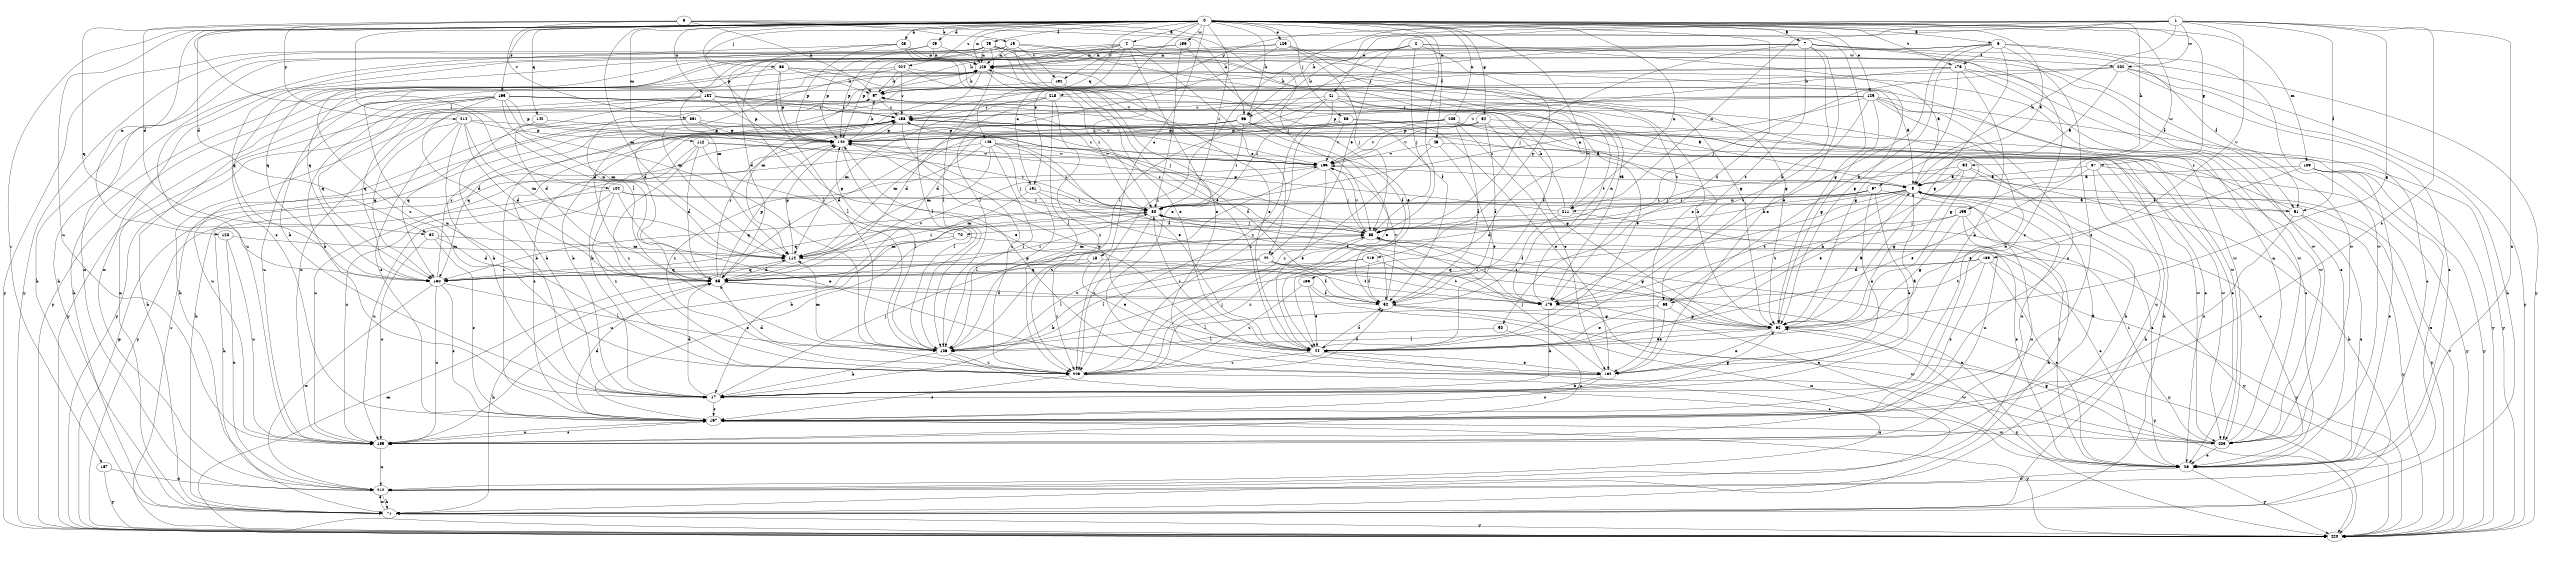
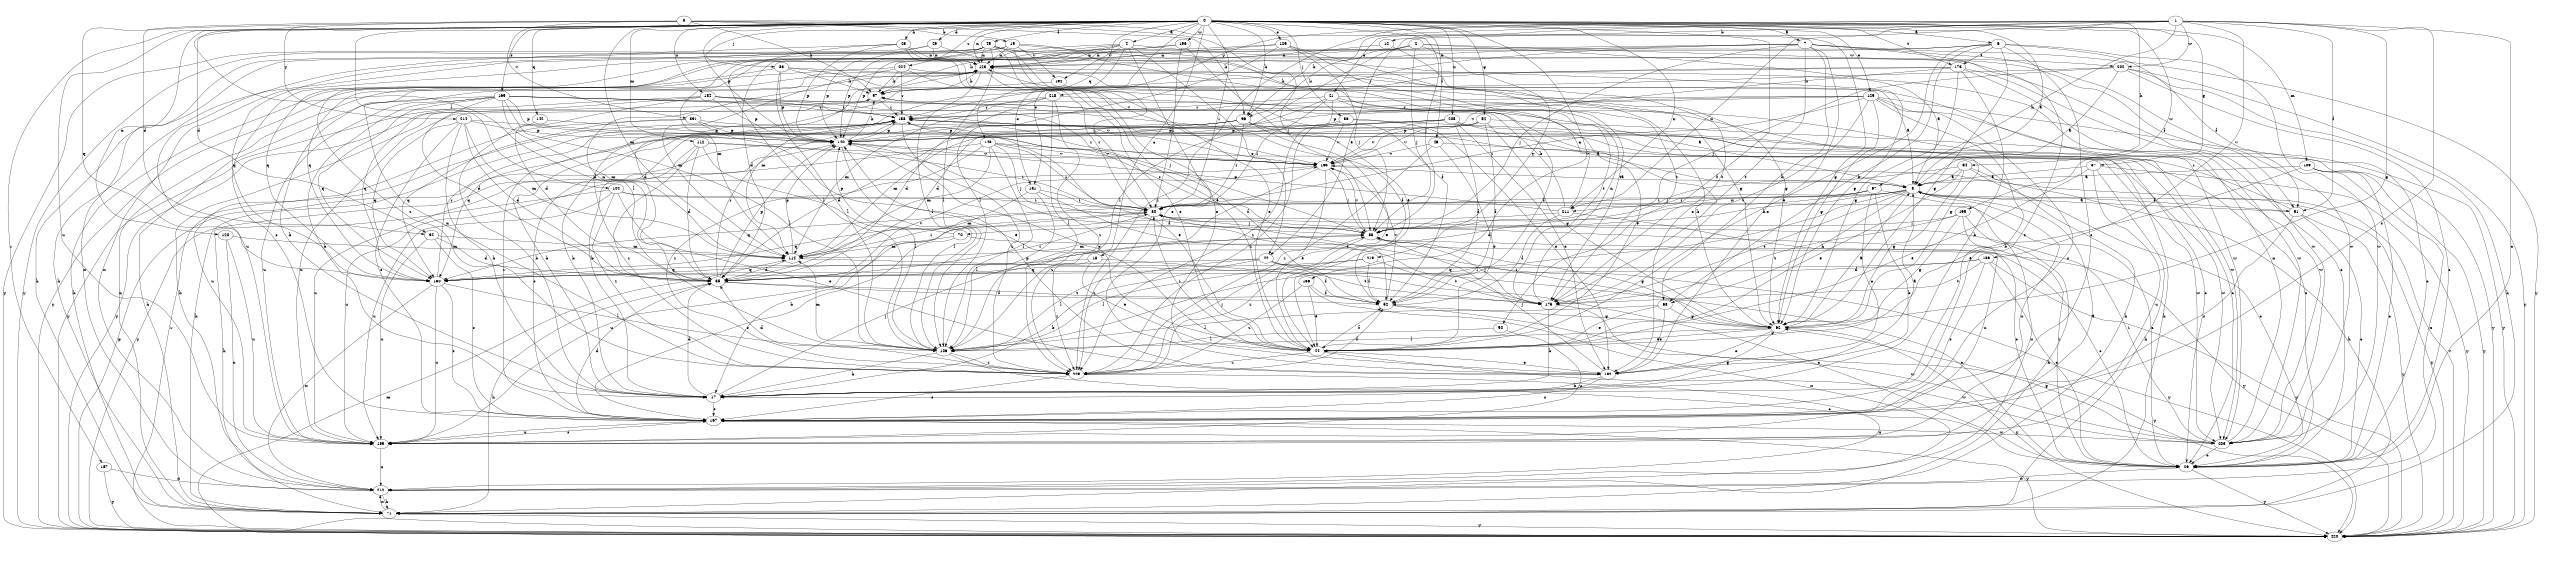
  strict digraph {
    0
    4
    6
    7
    8
    18
    29
    34
    45
    46
    50
    54
    57
    n14 [label=23]
    64
    80
    83
    86
    88
    96
    104
    109
    112
    114
    120
    123
    125
    129
    131
    140
    142
    148
    157
    165
    173
    184
    185
    186
    195
    196
    205
    211
    214
    224
    42
    51
    167
    229
    97
    132
    192
    62
    35
    44
    68
    203
    158
    150
    175
    220
    106
    70
    52
    212
    193
    17
    71
    26
    1
+   12
    21
    67
    189
    202
    218
    2
    219
    3
    15
    n80 [label=391]
    0 -> 4 [label=a]
    0 -> 6 [label=a]
    0 -> 7 [label=a]
    0 -> 8 [label=a]
    0 -> 18 [label=c]
    0 -> 29 [label=d]
    0 -> 34 [label=d]
    0 -> 45 [label=f]
    0 -> 46 [label=f]
    0 -> 50 [label=f]
    0 -> 54 [label=g]
    0 -> 57 [label=g]
    0 -> n14 [label=h]
    0 -> 64 [label=h]
    0 -> 80 [label=i]
    0 -> 83 [label=j]
    0 -> 86 [label=j]
    0 -> 88 [label=j]
    0 -> 96 [label=k]
    0 -> 104 [label=l]
    0 -> 109 [label=m]
    0 -> 112 [label=m]
    0 -> 114 [label=m]
    0 -> 120 [label=n]
    0 -> 123 [label=n]
    0 -> 125 [label=o]
    0 -> 129 [label=o]
    0 -> 131 [label=o]
    0 -> 140 [label=p]
    0 -> 142 [label=q]
    0 -> 148 [label=q]
    0 -> 157 [label=r]
    0 -> 165 [label=s]
    0 -> 173 [label=t]
    0 -> 184 [label=u]
    0 -> 185 [label=u]
    0 -> 186 [label=v]
    0 -> 195 [label=w]
    0 -> 196 [label=w]
-   205 -> 0 [label=x]
+   0 -> 205 [label=x]
    0 -> 211 [label=x]
    0 -> 214 [label=y]
    0 -> 224 [label=z]
    4 -> 123 [label=n]
    4 -> 131 [label=o]
    4 -> 42 [label=e]
    4 -> 51 [label=f]
    4 -> 167 [label=s]
    4 -> 229 [label=z]
    4 -> 97 [label=k]
    4 -> 132 [label=o]
    4 -> 192 [label=v]
    6 -> 114 [label=m]
    6 -> 173 [label=t]
    6 -> 51 [label=f]
    6 -> 167 [label=s]
    6 -> 62 [label=g]
    6 -> 35 [label=d]
    6 -> 44 [label=e]
    6 -> 68 [label=h]
    6 -> 203 [label=w]
    7 -> 88 [label=j]
    7 -> 123 [label=n]
    7 -> 167 [label=s]
    7 -> 132 [label=o]
    7 -> 68 [label=h]
    7 -> 203 [label=w]
    7 -> 158 [label=r]
    7 -> 150 [label=q]
    7 -> 175 [label=t]
    7 -> 220 [label=y]
    8 -> 80 [label=i]
    8 -> 185 [label=u]
    8 -> 211 [label=x]
    8 -> 51 [label=f]
    8 -> 68 [label=h]
    8 -> 175 [label=t]
    8 -> 220 [label=y]
    8 -> 106 [label=l]
    8 -> 70 [label=h]
    18 -> 229 [label=z]
    18 -> 44 [label=e]
    18 -> 150 [label=q]
    18 -> 52 [label=f]
    29 -> 123 [label=n]
    29 -> 140 [label=p]
    29 -> 62 [label=g]
    29 -> 220 [label=y]
    34 -> 114 [label=m]
    34 -> 185 [label=u]
    34 -> 167 [label=s]
    34 -> 35 [label=d]
    45 -> 123 [label=n]
    45 -> 140 [label=p]
    45 -> 132 [label=o]
    45 -> 62 [label=g]
    45 -> 203 [label=w]
    45 -> 150 [label=q]
    45 -> 220 [label=y]
    45 -> 106 [label=l]
    45 -> 52 [label=f]
    45 -> 212 [label=x]
    46 -> 229 [label=z]
    46 -> 44 [label=e]
    46 -> 203 [label=w]
    46 -> 193 [label=v]
    50 -> 185 [label=u]
    50 -> 106 [label=l]
    54 -> 140 [label=p]
    54 -> 62 [label=g]
    54 -> 220 [label=y]
    54 -> 52 [label=f]
    54 -> 193 [label=v]
    54 -> 17 [label=b]
    57 -> 8 [label=a]
    57 -> 185 [label=u]
    57 -> 44 [label=e]
    57 -> 220 [label=y]
    57 -> 71 [label=h]
    n14 -> 123 [label=n]
    n14 -> 140 [label=p]
    n14 -> 185 [label=u]
    n14 -> 44 [label=e]
    n14 -> 106 [label=l]
    n14 -> 193 [label=v]
    64 -> 8 [label=a]
    64 -> 88 [label=j]
    64 -> 62 [label=g]
    64 -> 44 [label=e]
    64 -> 71 [label=h]
    64 -> 26 [label=c]
    80 -> 88 [label=j]
    80 -> 229 [label=z]
    80 -> 150 [label=q]
    80 -> 17 [label=b]
    83 -> 80 [label=i]
    83 -> 140 [label=p]
    83 -> 97 [label=k]
    83 -> 203 [label=w]
    83 -> 106 [label=l]
    83 -> 71 [label=h]
    86 -> 140 [label=p]
    86 -> 229 [label=z]
    86 -> 132 [label=o]
    86 -> 220 [label=y]
    86 -> 193 [label=v]
    88 -> 114 [label=m]
    88 -> 229 [label=z]
    88 -> 62 [label=g]
    88 -> 158 [label=r]
    88 -> 193 [label=v]
    88 -> 26 [label=c]
    96 -> 80 [label=i]
    96 -> 140 [label=p]
    96 -> 35 [label=d]
    96 -> 44 [label=e]
    96 -> 150 [label=q]
    96 -> 71 [label=h]
    96 -> 26 [label=c]
    104 -> 80 [label=i]
    104 -> 185 [label=u]
    104 -> 229 [label=z]
    104 -> 132 [label=o]
    104 -> 71 [label=h]
    104 -> 26 [label=c]
    109 -> 8 [label=a]
    109 -> 44 [label=e]
    109 -> 220 [label=y]
    109 -> 212 [label=x]
    109 -> 26 [label=c]
    112 -> 80 [label=i]
    112 -> 167 [label=s]
    112 -> 229 [label=z]
    112 -> 35 [label=d]
    112 -> 106 [label=l]
    112 -> 193 [label=v]
    114 -> 80 [label=i]
    114 -> 140 [label=p]
    114 -> 35 [label=d]
    114 -> 26 [label=c]
    120 -> 114 [label=m]
    120 -> 185 [label=u]
    120 -> 212 [label=x]
    123 -> 97 [label=k]
    123 -> 35 [label=d]
    123 -> 44 [label=e]
    123 -> 106 [label=l]
    123 -> 17 [label=b]
    125 -> 80 [label=i]
    125 -> 140 [label=p]
    125 -> 185 [label=u]
    125 -> 167 [label=s]
    125 -> 62 [label=g]
    125 -> 203 [label=w]
    125 -> 158 [label=r]
    125 -> 175 [label=t]
    125 -> 17 [label=b]
    125 -> 26 [label=c]
    129 -> 88 [label=j]
    129 -> 123 [label=n]
    129 -> 132 [label=o]
    129 -> 150 [label=q]
    129 -> 175 [label=t]
    129 -> 106 [label=l]
    131 -> 80 [label=i]
    131 -> 114 [label=m]
    131 -> 175 [label=t]
    131 -> 106 [label=l]
    140 -> 97 [label=k]
    140 -> 220 [label=y]
    140 -> 106 [label=l]
    140 -> 52 [label=f]
    140 -> 193 [label=v]
    142 -> 140 [label=p]
    142 -> 17 [label=b]
    148 -> 80 [label=i]
    148 -> 88 [label=j]
    148 -> 114 [label=m]
    148 -> 185 [label=u]
    148 -> 229 [label=z]
    148 -> 203 [label=w]
    148 -> 106 [label=l]
    148 -> 193 [label=v]
    157 -> 220 [label=y]
    157 -> 212 [label=x]
    165 -> 114 [label=m]
    165 -> 140 [label=p]
    165 -> 185 [label=u]
    165 -> 35 [label=d]
    165 -> 158 [label=r]
    165 -> 150 [label=q]
    165 -> 106 [label=l]
    165 -> 52 [label=f]
    165 -> 193 [label=v]
    165 -> 17 [label=b]
    165 -> 71 [label=h]
    173 -> 114 [label=m]
    173 -> 97 [label=k]
    173 -> 62 [label=g]
    173 -> 203 [label=w]
    173 -> 193 [label=v]
    173 -> 17 [label=b]
    173 -> 26 [label=c]
    184 -> 88 [label=j]
    184 -> 140 [label=p]
    184 -> 35 [label=d]
    184 -> 203 [label=w]
    184 -> 158 [label=r]
    184 -> 150 [label=q]
    184 -> 220 [label=y]
    185 -> 8 [label=a]
    185 -> 167 [label=s]
    185 -> 212 [label=x]
    186 -> 229 [label=z]
    186 -> 44 [label=e]
    186 -> 52 [label=f]
    186 -> 212 [label=x]
    195 -> 88 [label=j]
    195 -> 185 [label=u]
    195 -> 62 [label=g]
    195 -> 175 [label=t]
    195 -> 71 [label=h]
    196 -> 80 [label=i]
    196 -> 123 [label=n]
    196 -> 44 [label=e]
    196 -> 71 [label=h]
    205 -> 8 [label=a]
    205 -> 114 [label=m]
    205 -> 140 [label=p]
    205 -> 132 [label=o]
    205 -> 52 [label=f]
    205 -> 193 [label=v]
    205 -> 17 [label=b]
    205 -> 71 [label=h]
    211 -> 123 [label=n]
    211 -> 140 [label=p]
    211 -> 185 [label=u]
    211 -> 97 [label=k]
    211 -> 52 [label=f]
    211 -> 26 [label=c]
    214 -> 114 [label=m]
    214 -> 140 [label=p]
    214 -> 167 [label=s]
    214 -> 35 [label=d]
    214 -> 150 [label=q]
    214 -> 52 [label=f]
    214 -> 17 [label=b]
    224 -> 8 [label=a]
    224 -> 114 [label=m]
    224 -> 97 [label=k]
    224 -> 44 [label=e]
    224 -> 158 [label=r]
    224 -> 220 [label=y]
    42 -> 150 [label=q]
    42 -> 175 [label=t]
    42 -> 220 [label=y]
    42 -> 106 [label=l]
    42 -> 17 [label=b]
    42 -> 26 [label=c]
    51 -> 8 [label=a]
    51 -> 167 [label=s]
    51 -> 158 [label=r]
    51 -> 220 [label=y]
    51 -> 26 [label=c]
    167 -> 185 [label=u]
    167 -> 35 [label=d]
    167 -> 203 [label=w]
    167 -> 158 [label=r]
    167 -> 220 [label=y]
    229 -> 88 [label=j]
    229 -> 123 [label=n]
    229 -> 167 [label=s]
    229 -> 35 [label=d]
    229 -> 52 [label=f]
    229 -> 212 [label=x]
    97 -> 158 [label=r]
    97 -> 220 [label=y]
    132 -> 8 [label=a]
    132 -> 88 [label=j]
    132 -> 140 [label=p]
    132 -> 167 [label=s]
    132 -> 17 [label=b]
    192 -> 35 [label=d]
    192 -> 175 [label=t]
    62 -> 8 [label=a]
    62 -> 80 [label=i]
    62 -> 97 [label=k]
    62 -> 132 [label=o]
    62 -> 44 [label=e]
    62 -> 220 [label=y]
    62 -> 106 [label=l]
    35 -> 80 [label=i]
    35 -> 123 [label=n]
    35 -> 140 [label=p]
    35 -> 158 [label=r]
    35 -> 175 [label=t]
    35 -> 52 [label=f]
    35 -> 193 [label=v]
    35 -> 71 [label=h]
    44 -> 80 [label=i]
    44 -> 140 [label=p]
    44 -> 229 [label=z]
    44 -> 132 [label=o]
    44 -> 203 [label=w]
    44 -> 52 [label=f]
    68 -> 132 [label=o]
    68 -> 62 [label=g]
    68 -> 44 [label=e]
    68 -> 106 [label=l]
    203 -> 80 [label=i]
    203 -> 123 [label=n]
    203 -> 62 [label=g]
    203 -> 26 [label=c]
    158 -> 140 [label=p]
    158 -> 229 [label=z]
    158 -> 44 [label=e]
    158 -> 17 [label=b]
    158 -> 71 [label=h]
    158 -> 26 [label=c]
    150 -> 185 [label=u]
    150 -> 167 [label=s]
    150 -> 158 [label=r]
    150 -> 106 [label=l]
    150 -> 212 [label=x]
    175 -> 88 [label=j]
    175 -> 123 [label=n]
    175 -> 203 [label=w]
    175 -> 17 [label=b]
    220 -> 114 [label=m]
    220 -> 140 [label=p]
    220 -> 158 [label=r]
    220 -> 193 [label=v]
    106 -> 114 [label=m]
    106 -> 229 [label=z]
    106 -> 17 [label=b]
    106 -> 26 [label=c]
    70 -> 114 [label=m]
    70 -> 140 [label=p]
    70 -> 167 [label=s]
    70 -> 220 [label=y]
    52 -> 62 [label=g]
    52 -> 220 [label=y]
    52 -> 193 [label=v]
    212 -> 97 [label=k]
    212 -> 71 [label=h]
    193 -> 8 [label=a]
    193 -> 88 [label=j]
    193 -> 185 [label=u]
    193 -> 229 [label=z]
    193 -> 44 [label=e]
    193 -> 158 [label=r]
    17 -> 88 [label=j]
    17 -> 167 [label=s]
    17 -> 62 [label=g]
    17 -> 35 [label=d]
    71 -> 123 [label=n]
    71 -> 220 [label=y]
    71 -> 212 [label=x]
    26 -> 80 [label=i]
    26 -> 220 [label=y]
    26 -> 212 [label=x]
    1 -> 96 [label=k]
    1 -> 211 [label=x]
    1 -> 42 [label=e]
    1 -> 51 [label=f]
    1 -> 167 [label=s]
    1 -> 229 [label=z]
    1 -> 62 [label=g]
    1 -> 26 [label=c]
+   1 -> 12 [label=b]
    1 -> 21 [label=c]
    1 -> 67 [label=h]
    1 -> 189 [label=v]
    1 -> 202 [label=w]
    1 -> 218 [label=y]
+   12 -> 123 [label=n]
+   12 -> 175 [label=t]
    21 -> 80 [label=i]
    21 -> 229 [label=z]
    21 -> 62 [label=g]
    21 -> 35 [label=d]
    21 -> 44 [label=e]
    21 -> 158 [label=r]
    21 -> 52 [label=f]
    67 -> 80 [label=i]
    67 -> 132 [label=o]
    67 -> 35 [label=d]
    67 -> 150 [label=q]
    67 -> 212 [label=x]
    67 -> 17 [label=b]
    189 -> 167 [label=s]
    189 -> 35 [label=d]
    189 -> 150 [label=q]
    189 -> 175 [label=t]
    189 -> 220 [label=y]
    189 -> 26 [label=c]
    202 -> 8 [label=a]
    202 -> 88 [label=j]
    202 -> 97 [label=k]
    202 -> 220 [label=y]
    202 -> 71 [label=h]
    202 -> 26 [label=c]
    218 -> 8 [label=a]
    218 -> 114 [label=m]
    218 -> 229 [label=z]
    218 -> 35 [label=d]
    218 -> 158 [label=r]
    218 -> 106 [label=l]
    2 -> 8 [label=a]
    2 -> 88 [label=j]
    2 -> 96 [label=k]
    2 -> 140 [label=p]
    2 -> 106 [label=l]
    2 -> 202 [label=w]
    2 -> 219 [label=y]
    219 -> 150 [label=q]
    219 -> 175 [label=t]
    219 -> 106 [label=l]
    219 -> 52 [label=f]
    3 -> 34 [label=d]
    3 -> 88 [label=j]
    3 -> 96 [label=k]
    3 -> 97 [label=k]
    3 -> 62 [label=g]
    3 -> 150 [label=q]
    3 -> 106 [label=l]
    3 -> 15 [label=b]
    3 -> n80 [label=v]
    15 -> 80 [label=i]
    15 -> 123 [label=n]
    15 -> 192 [label=v]
    15 -> 62 [label=g]
    15 -> 175 [label=t]
    15 -> 212 [label=x]
    15 -> 71 [label=h]
    n80 -> 140 [label=p]
    n80 -> 185 [label=u]
    n80 -> 44 [label=e]
    n80 -> 150 [label=q]
    n80 -> 26 [label=c]
  }
